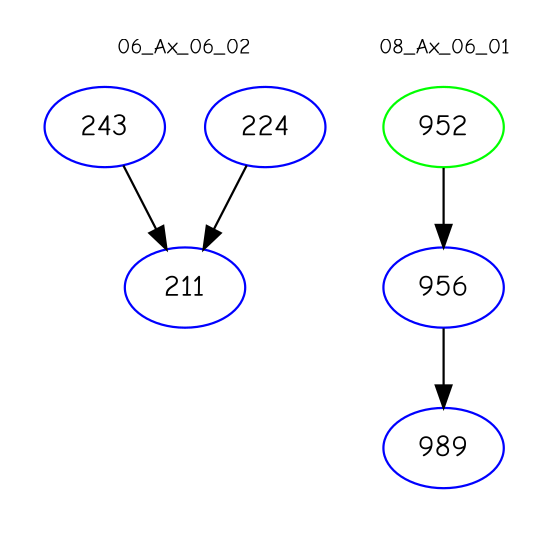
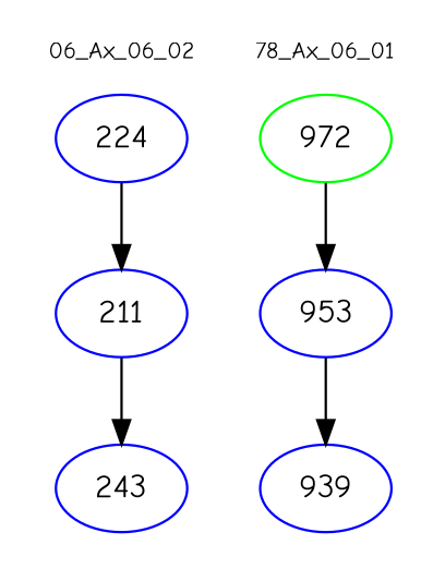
  digraph {
    fontname="Comic Neue"
    node [color=blue fontname="Comic Neue"]
    edge [color=black fontname="Comic Neue"]
    n1 [label=224]
    n2 [label=211]
    n3 [label=243]
-   n4 [color=green label=952]
-   n5 [label=956]
-   n6 [label=989]
+   n4 [color=green label=972]
+   n5 [label=953]
+   n6 [label=939]
    subgraph cluster_1 {
      color=white
      fontsize=10
      label="06_Ax_06_02"
      n1
      n2
      n3
    }
    subgraph cluster_2 {
      color=white
      fontsize=10
-     label="08_Ax_06_01"
+     label="78_Ax_06_01"
      n4
      n5
      n6
    }
    n1 -> n2
-   n3 -> n2
+   n2 -> n3
    n4 -> n5
    n5 -> n6
  }
